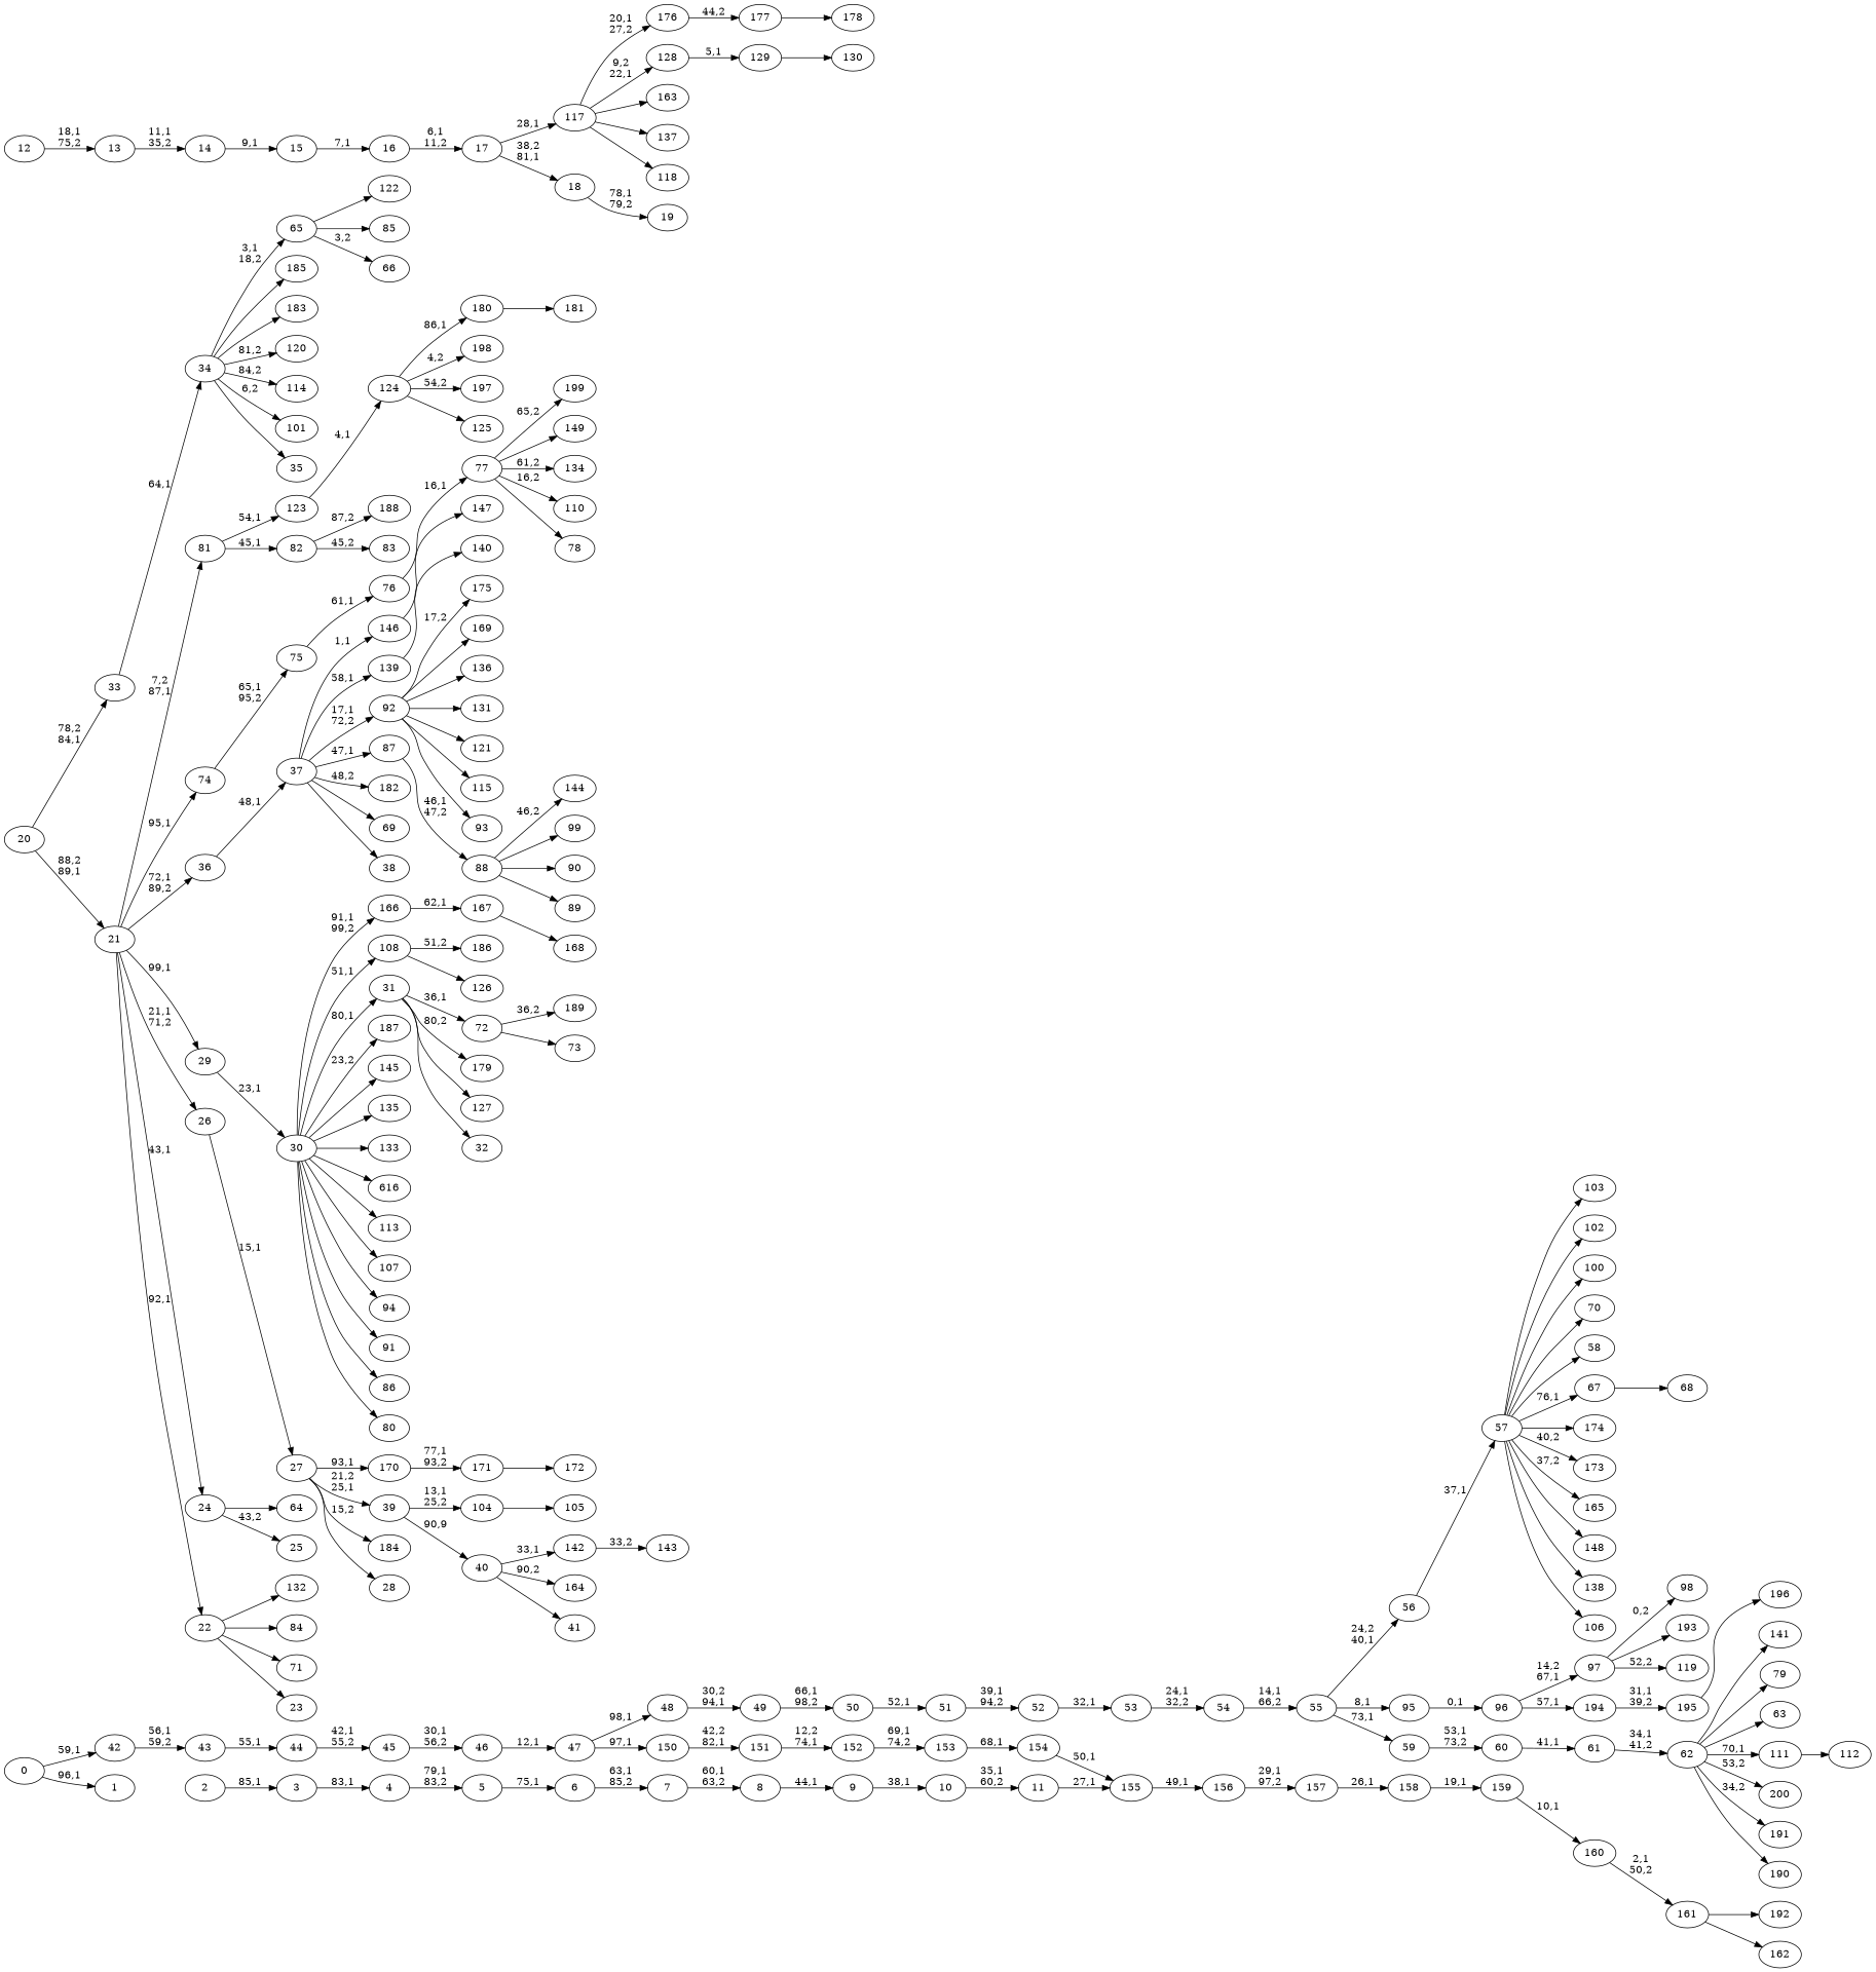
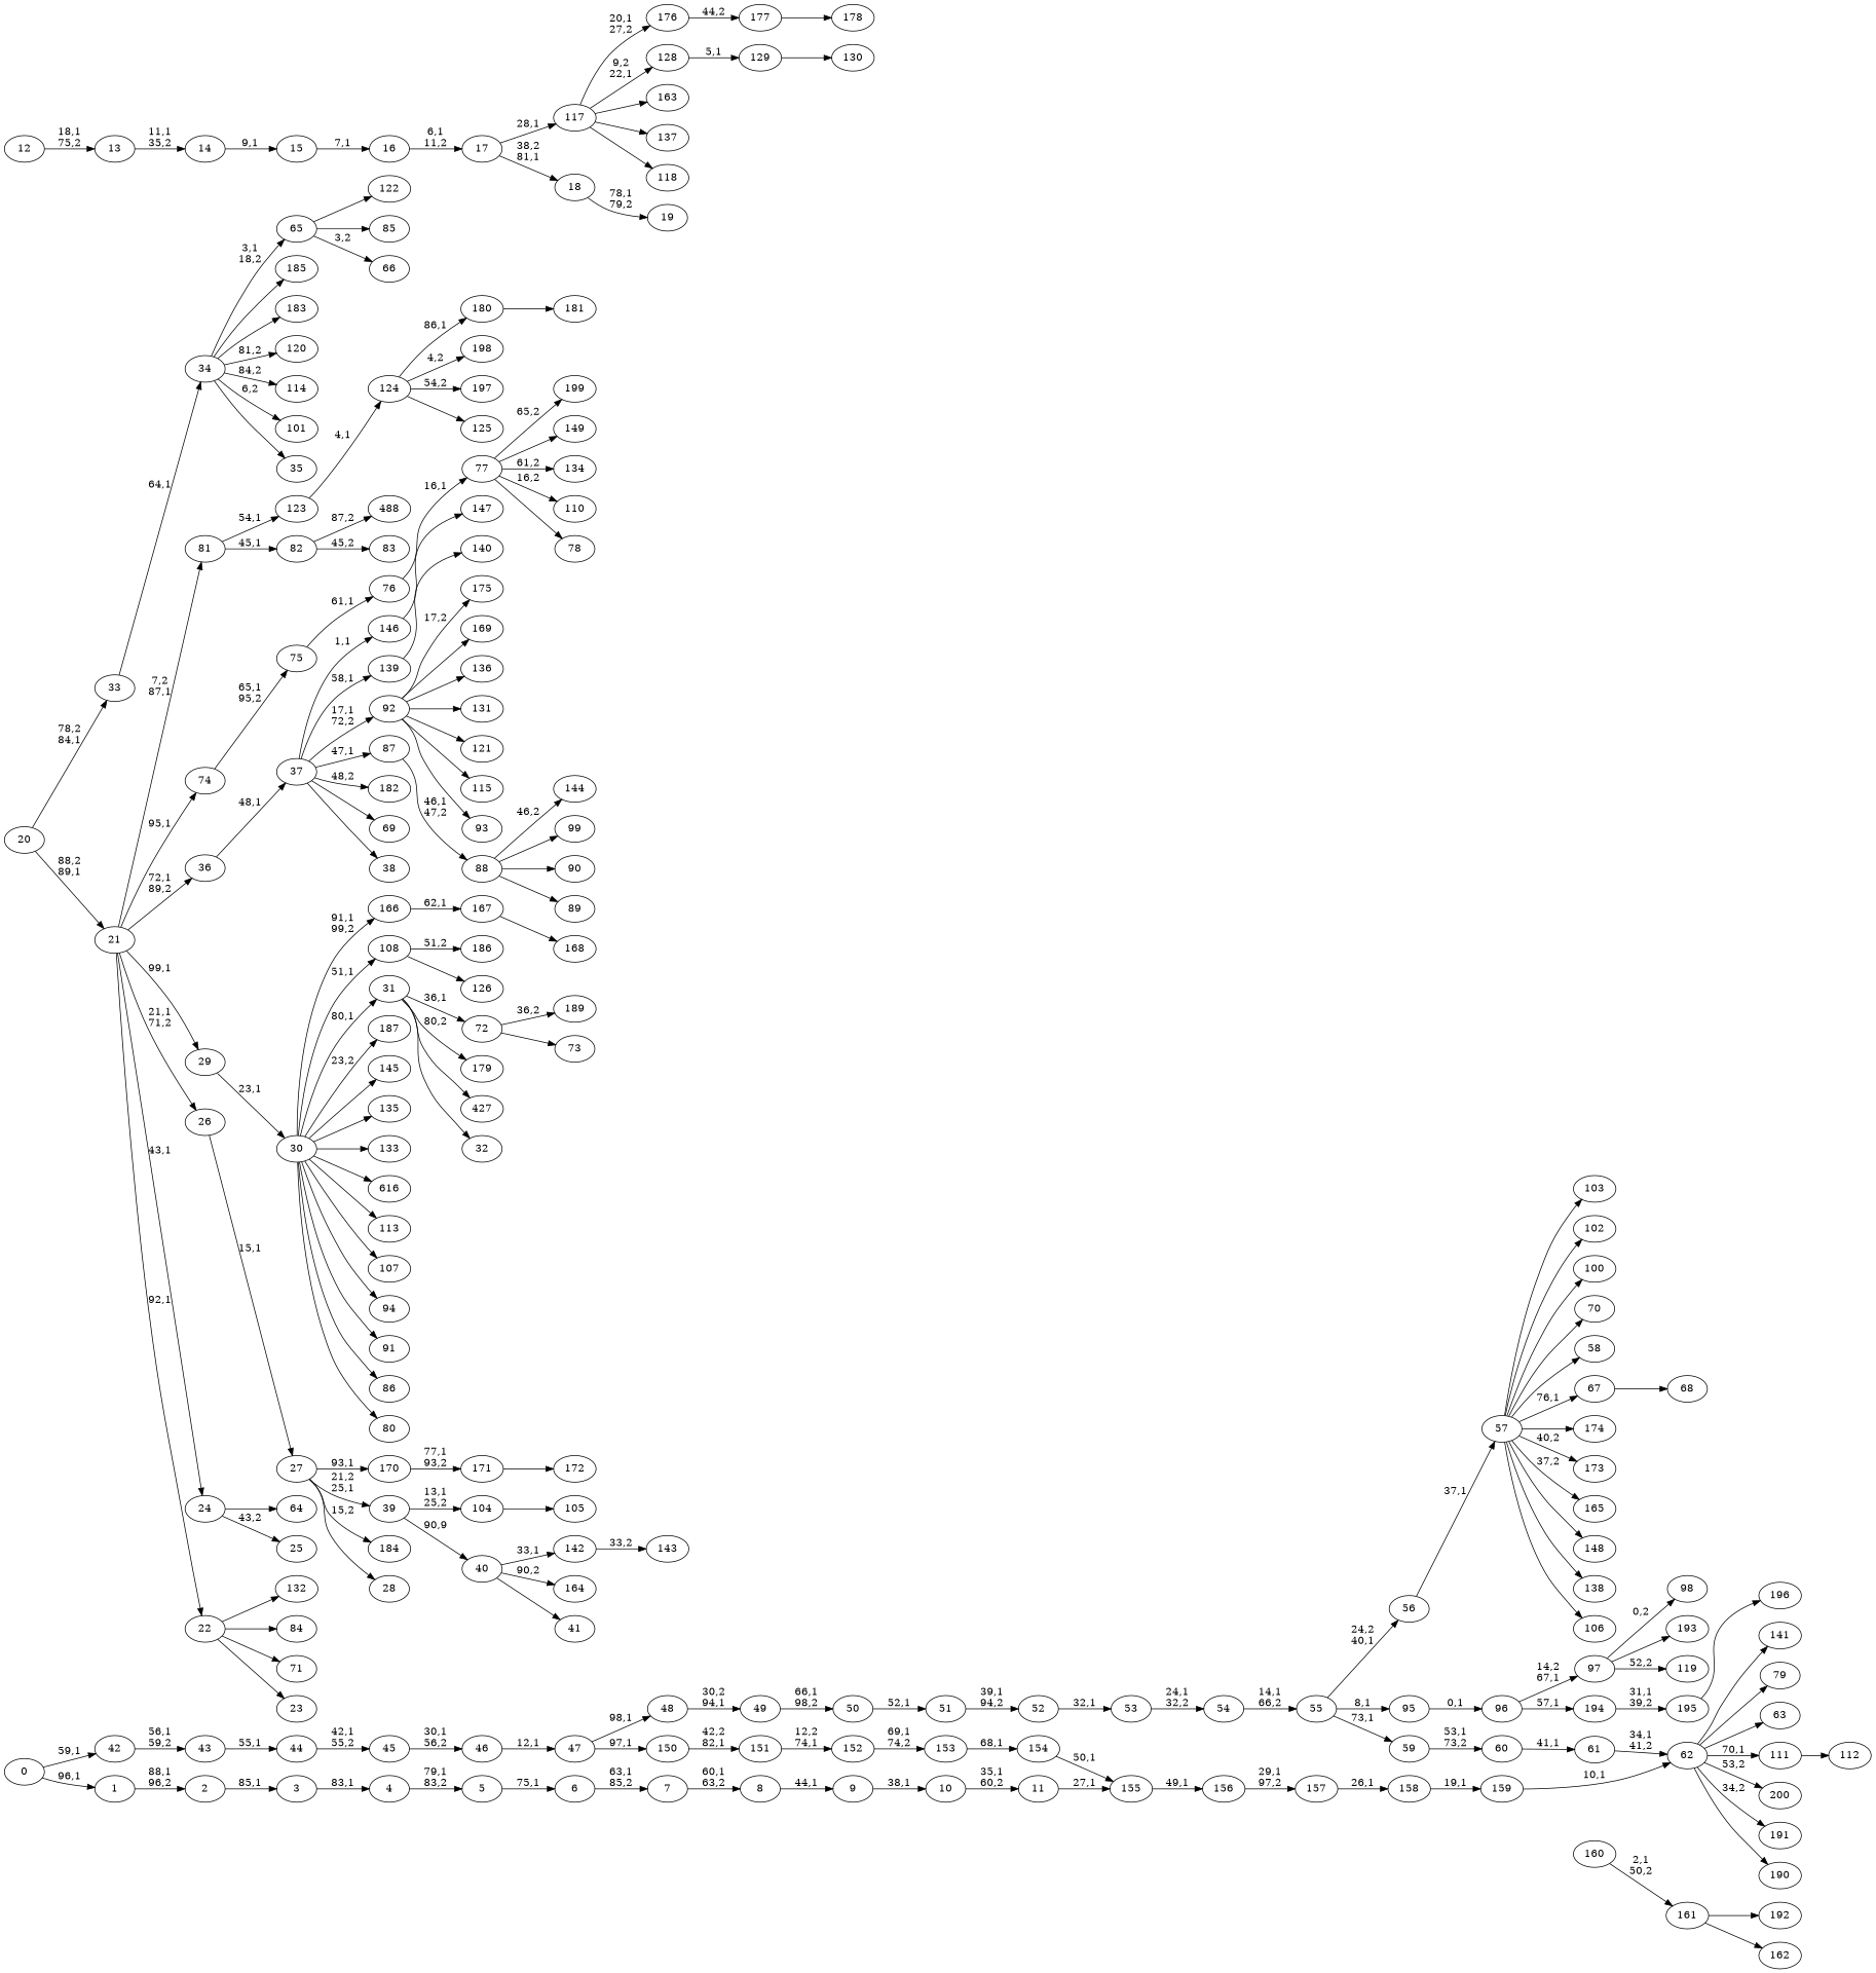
  digraph {
    rankdir=LR
    195
    196
    194
    180
    181
    176
    177
    178
    171
    172
    170
    167
    168
    166
    161
    192
    162
    160
    159
    158
    157
    156
    155
    154
    153
    152
    151
    150
    146
    147
    142
    143
    139
    140
    129
    130
    128
    124
    198
    197
    125
    123
    117
    163
    137
    118
    111
    112
    108
    186
    126
    104
    105
    97
    193
    119
    98
    96
    95
    92
    175
    169
    136
    131
    121
    115
    93
    88
    144
    99
    90
    89
    87
    82
-   188
+   188 [label=488]
    83
    81
    77
    199
    149
    134
    110
    78
    76
    75
    74
    72
    189
    73
    67
    68
    65
    122
    85
    66
    62
    200
    191
    190
    141
    79
    63
    61
    60
    59
    57
    174
    173
    165
    148
    138
    106
    103
    102
    100
    70
    58
    56
    55
    54
    53
    52
    51
    50
    49
    48
    47
    46
    45
    44
    43
    42
    40
    164
    41
    39
    37
    182
    69
    38
    36
    34
    185
    183
    120
    114
    101
    35
    33
    31
    179
-   127
+   127 [label=427]
    32
    30
    187
    145
    135
    133
    n159 [label=616]
    113
    107
    94
    91
    86
    80
    29
    27
    184
    28
    26
    24
    64
    25
    22
    132
    84
    71
    23
    21
    20
    18
    19
    17
    16
    15
    14
    13
    12
    11
    10
    9
    8
    7
    6
    5
    4
    3
    2
    1
    0
    195 -> 196
    194 -> 195 [label="31,1\n39,2"]
    180 -> 181
    176 -> 177 [label="44,2"]
    177 -> 178
    171 -> 172
    170 -> 171 [label="77,1\n93,2"]
    167 -> 168
    166 -> 167 [label="62,1"]
    161 -> 192
    161 -> 162
    160 -> 161 [label="2,1\n50,2"]
-   159 -> 160 [label="10,1"]
+   159 -> 62 [label="10,1"]
    158 -> 159 [label="19,1"]
    157 -> 158 [label="26,1"]
    156 -> 157 [label="29,1\n97,2"]
    155 -> 156 [label="49,1"]
    154 -> 155 [label="50,1"]
    153 -> 154 [label="68,1"]
    152 -> 153 [label="69,1\n74,2"]
    151 -> 152 [label="12,2\n74,1"]
    150 -> 151 [label="42,2\n82,1"]
    146 -> 147
    142 -> 143 [label="33,2"]
    139 -> 140
    129 -> 130
    128 -> 129 [label="5,1"]
    124 -> 180 [label="86,1"]
    124 -> 198 [label="4,2"]
    124 -> 197 [label="54,2"]
    124 -> 125
    123 -> 124 [label="4,1"]
    117 -> 176 [label="20,1\n27,2"]
    117 -> 128 [label="9,2\n22,1"]
    117 -> 163
    117 -> 137
    117 -> 118
    111 -> 112
    108 -> 186 [label="51,2"]
    108 -> 126
    104 -> 105
    97 -> 193
    97 -> 119 [label="52,2"]
    97 -> 98 [label="0,2"]
    96 -> 194 [label="57,1"]
    96 -> 97 [label="14,2\n67,1"]
    95 -> 96 [label="0,1"]
    92 -> 175 [label="17,2"]
    92 -> 169
    92 -> 136
    92 -> 131
    92 -> 121
    92 -> 115
    92 -> 93
    88 -> 144 [label="46,2"]
    88 -> 99
    88 -> 90
    88 -> 89
    87 -> 88 [label="46,1\n47,2"]
    82 -> 188 [label="87,2"]
    82 -> 83 [label="45,2"]
    81 -> 123 [label="54,1"]
    81 -> 82 [label="45,1"]
    77 -> 199 [label="65,2"]
    77 -> 149
    77 -> 134 [label="61,2"]
    77 -> 110 [label="16,2"]
    77 -> 78
    76 -> 77 [label="16,1"]
    75 -> 76 [label="61,1"]
    74 -> 75 [label="65,1\n95,2"]
    72 -> 189 [label="36,2"]
    72 -> 73
    67 -> 68
    65 -> 122
    65 -> 85
    65 -> 66 [label="3,2"]
    62 -> 111 [label="70,1"]
    62 -> 200 [label="53,2"]
    62 -> 191 [label="34,2"]
    62 -> 190
    62 -> 141
    62 -> 79
    62 -> 63
    61 -> 62 [label="34,1\n41,2"]
    60 -> 61 [label="41,1"]
    59 -> 60 [label="53,1\n73,2"]
    57 -> 67 [label="76,1"]
    57 -> 174
    57 -> 173 [label="40,2"]
    57 -> 165 [label="37,2"]
    57 -> 148
    57 -> 138
    57 -> 106
    57 -> 103
    57 -> 102
    57 -> 100
    57 -> 70
    57 -> 58
    56 -> 57 [label="37,1"]
    55 -> 95 [label="8,1"]
    55 -> 59 [label="73,1"]
    55 -> 56 [label="24,2\n40,1"]
    54 -> 55 [label="14,1\n66,2"]
    53 -> 54 [label="24,1\n32,2"]
    52 -> 53 [label="32,1"]
    51 -> 52 [label="39,1\n94,2"]
    50 -> 51 [label="52,1"]
    49 -> 50 [label="66,1\n98,2"]
    48 -> 49 [label="30,2\n94,1"]
    47 -> 150 [label="97,1"]
    47 -> 48 [label="98,1"]
    46 -> 47 [label="12,1"]
    45 -> 46 [label="30,1\n56,2"]
    44 -> 45 [label="42,1\n55,2"]
    43 -> 44 [label="55,1"]
    42 -> 43 [label="56,1\n59,2"]
    40 -> 142 [label="33,1"]
    40 -> 164 [label="90,2"]
    40 -> 41
    39 -> 104 [label="13,1\n25,2"]
    39 -> 40 [label="90,9"]
    37 -> 146 [label="1,1"]
    37 -> 139 [label="58,1"]
    37 -> 92 [label="17,1\n72,2"]
    37 -> 87 [label="47,1"]
    37 -> 182 [label="48,2"]
    37 -> 69
    37 -> 38
    36 -> 37 [label="48,1"]
    34 -> 65 [label="3,1\n18,2"]
    34 -> 185
    34 -> 183
    34 -> 120 [label="81,2"]
    34 -> 114 [label="84,2"]
    34 -> 101 [label="6,2"]
    34 -> 35
    33 -> 34 [label="64,1"]
    31 -> 72 [label="36,1"]
    31 -> 179 [label="80,2"]
    31 -> 127
    31 -> 32
    30 -> 166 [label="91,1\n99,2"]
    30 -> 108 [label="51,1"]
    30 -> 31 [label="80,1"]
    30 -> 187 [label="23,2"]
    30 -> 145
    30 -> 135
    30 -> 133
    30 -> n159
    30 -> 113
    30 -> 107
    30 -> 94
    30 -> 91
    30 -> 86
    30 -> 80
    29 -> 30 [label="23,1"]
    27 -> 170 [label="93,1"]
    27 -> 39 [label="21,2\n25,1"]
    27 -> 184 [label="15,2"]
    27 -> 28
    26 -> 27 [label="15,1"]
    24 -> 64
    24 -> 25 [label="43,2"]
    22 -> 132
    22 -> 84
    22 -> 71
    22 -> 23
    21 -> 81 [label="7,2\n87,1"]
    21 -> 74 [label="95,1"]
    21 -> 36 [label="72,1\n89,2"]
    21 -> 29 [label="99,1"]
    21 -> 26 [label="21,1\n71,2"]
    21 -> 24 [label="43,1"]
    21 -> 22 [label="92,1"]
    20 -> 33 [label="78,2\n84,1"]
    20 -> 21 [label="88,2\n89,1"]
    18 -> 19 [label="78,1\n79,2"]
    17 -> 117 [label="28,1"]
    17 -> 18 [label="38,2\n81,1"]
    16 -> 17 [label="6,1\n11,2"]
    15 -> 16 [label="7,1"]
    14 -> 15 [label="9,1"]
    13 -> 14 [label="11,1\n35,2"]
    12 -> 13 [label="18,1\n75,2"]
    11 -> 155 [label="27,1"]
    10 -> 11 [label="35,1\n60,2"]
    9 -> 10 [label="38,1"]
    8 -> 9 [label="44,1"]
    7 -> 8 [label="60,1\n63,2"]
    6 -> 7 [label="63,1\n85,2"]
    5 -> 6 [label="75,1"]
    4 -> 5 [label="79,1\n83,2"]
    3 -> 4 [label="83,1"]
    2 -> 3 [label="85,1"]
+   1 -> 2 [label="88,1\n96,2"]
    0 -> 42 [label="59,1"]
    0 -> 1 [label="96,1"]
  }
